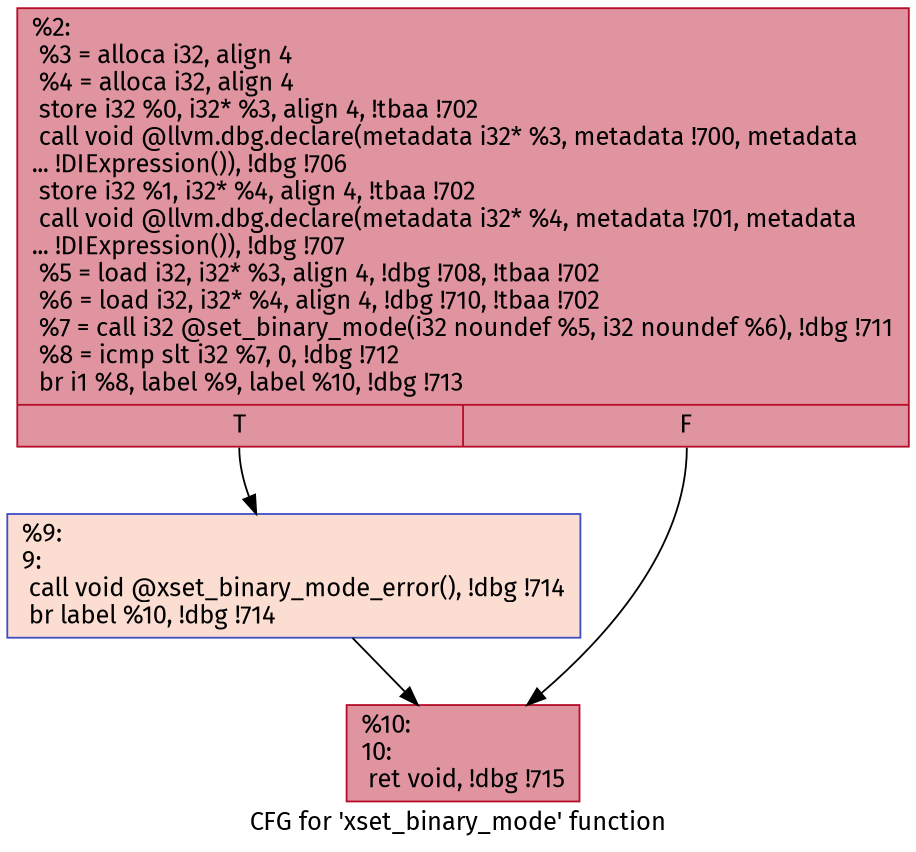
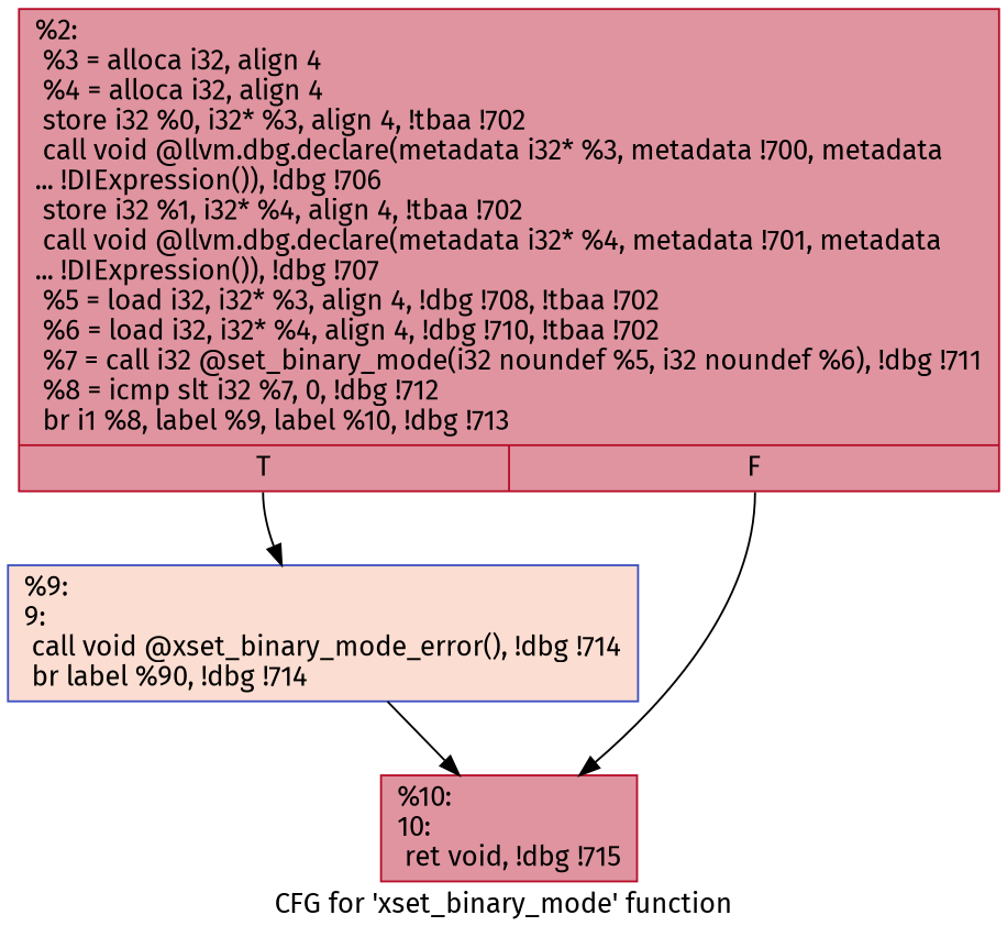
  digraph {
    label="CFG for 'xset_binary_mode' function"
    fontname="Fira Sans"
    node [color="#b70d28ff" fillcolor="#b70d2870" shape=record style=filled fontname="Fira Sans"]
    edge [fontname="Fira Sans"]
    n1 [label="{%2:\l  %3 = alloca i32, align 4\l  %4 = alloca i32, align 4\l  store i32 %0, i32* %3, align 4, !tbaa !702\l  call void @llvm.dbg.declare(metadata i32* %3, metadata !700, metadata\l... !DIExpression()), !dbg !706\l  store i32 %1, i32* %4, align 4, !tbaa !702\l  call void @llvm.dbg.declare(metadata i32* %4, metadata !701, metadata\l... !DIExpression()), !dbg !707\l  %5 = load i32, i32* %3, align 4, !dbg !708, !tbaa !702\l  %6 = load i32, i32* %4, align 4, !dbg !710, !tbaa !702\l  %7 = call i32 @set_binary_mode(i32 noundef %5, i32 noundef %6), !dbg !711\l  %8 = icmp slt i32 %7, 0, !dbg !712\l  br i1 %8, label %9, label %10, !dbg !713\l|{<s0>T|<s1>F}}"]
-   n2 [color="#3d50c3ff" fillcolor="#f7b39670" label="{%9:\l9:                                                \l  call void @xset_binary_mode_error(), !dbg !714\l  br label %10, !dbg !714\l}"]
+   n2 [color="#3d50c3ff" fillcolor="#f7b39670" label="{%9:\l9:                                                \l  call void @xset_binary_mode_error(), !dbg !714\l  br label %90, !dbg !714\l}"]
    n3 [label="{%10:\l10:                                               \l  ret void, !dbg !715\l}"]
    n1 -> n2 [tailport=s0]
    n1 -> n3 [tailport=s1]
    n2 -> n3
  }
